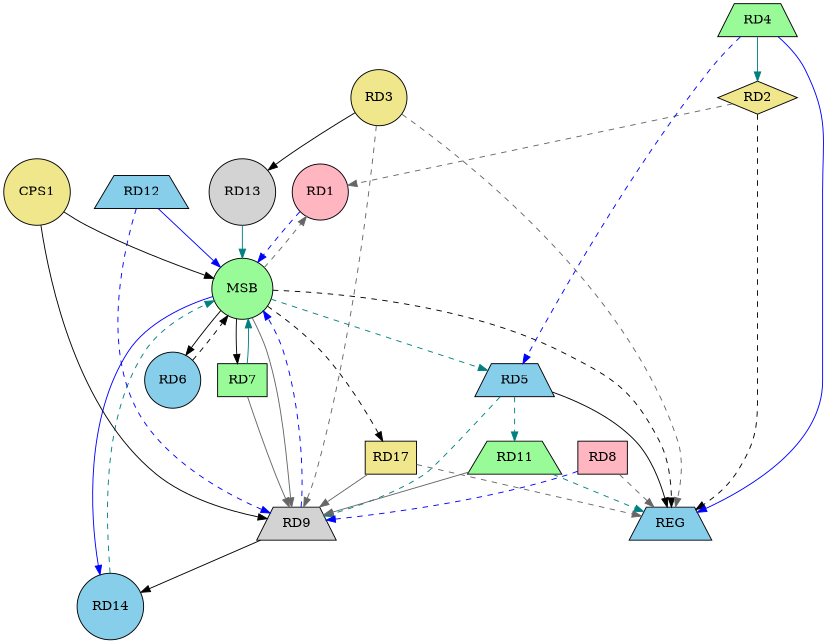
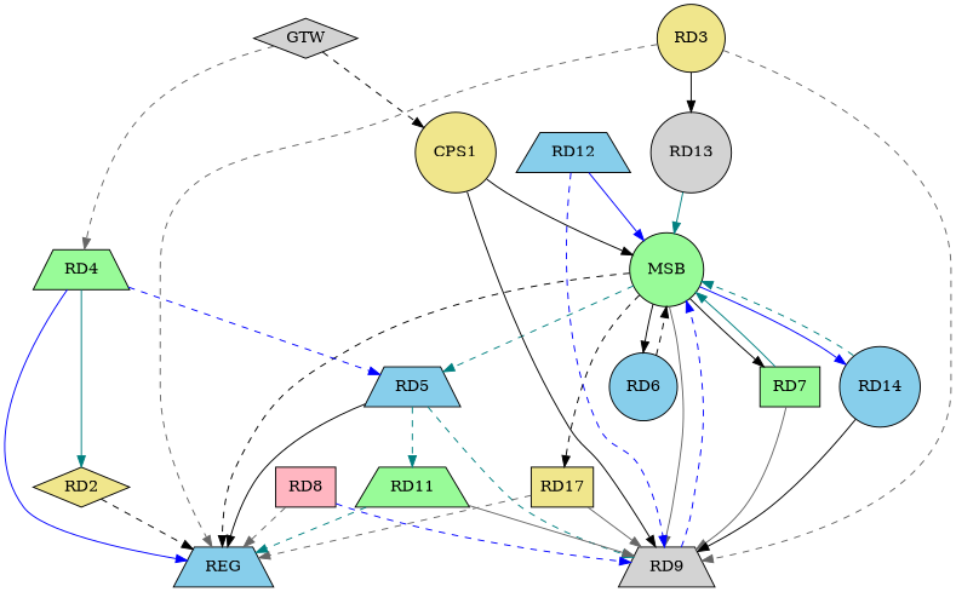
  strict digraph {
    node [fillcolor=skyblue shape=circle style=filled]
    edge [color=black style=dashed]
-   n1 [fillcolor=lightpink label=RD1]
    n2 [fillcolor=palegreen label=MSB]
    n3 [label=REG shape=trapezium]
    n4 [fillcolor=lightgrey label=RD9 shape=trapezium]
    n5 [label=RD5 shape=trapezium]
    n6 [label=RD6]
    n7 [fillcolor=palegreen label=RD7 shape=box]
    n8 [fillcolor=khaki label=RD17 shape=box]
    n9 [label=RD14]
    n10 [fillcolor=khaki label=RD2 shape=diamond]
    n11 [fillcolor=khaki label=RD3]
    n12 [fillcolor=lightgrey label=RD13]
    n13 [fillcolor=palegreen label=RD4 shape=trapezium]
    n14 [fillcolor=palegreen label=RD11 shape=trapezium]
    n15 [fillcolor=lightpink label=RD8 shape=box]
    n16 [label=RD12 shape=trapezium]
    n17 [fillcolor=khaki label=CPS1]
-   n1 -> n2 [color=blue]
-   n2 -> n1 [color=gray40]
+   n18 [fillcolor=lightgrey label=GTW shape=diamond]
    n2 -> n3
    n2 -> n4 [color=gray40 style=solid]
    n2 -> n5 [color=teal]
    n2 -> n6 [style=solid]
    n2 -> n7 [style=solid]
    n2 -> n8
    n2 -> n9 [color=blue style=solid]
    n4 -> n2 [color=blue]
    n5 -> n3 [style=solid]
    n5 -> n4 [color=teal]
    n5 -> n14 [color=teal]
    n6 -> n2
    n7 -> n2 [color=teal style=solid]
    n7 -> n4 [color=gray40 style=solid]
    n8 -> n3 [color=gray40]
    n8 -> n4 [color=gray40 style=solid]
    n9 -> n2 [color=teal]
-   n4 -> n9 [style=solid]
-   n10 -> n1 [color=gray40]
+   n9 -> n4 [style=solid]
    n10 -> n3
    n11 -> n3 [color=gray40]
    n11 -> n4 [color=gray40]
    n11 -> n12 [style=solid]
    n12 -> n2 [color=teal style=solid]
    n13 -> n3 [color=blue style=solid]
    n13 -> n5 [color=blue]
    n13 -> n10 [color=teal style=solid]
    n14 -> n3 [color=teal]
    n14 -> n4 [color=gray40 style=solid]
    n15 -> n3 [color=gray40]
    n15 -> n4 [color=blue]
    n16 -> n2 [color=blue style=solid]
    n16 -> n4 [color=blue]
    n17 -> n2 [style=solid]
    n17 -> n4 [style=solid]
+   n18 -> n13 [color=gray40]
+   n18 -> n17
  }
